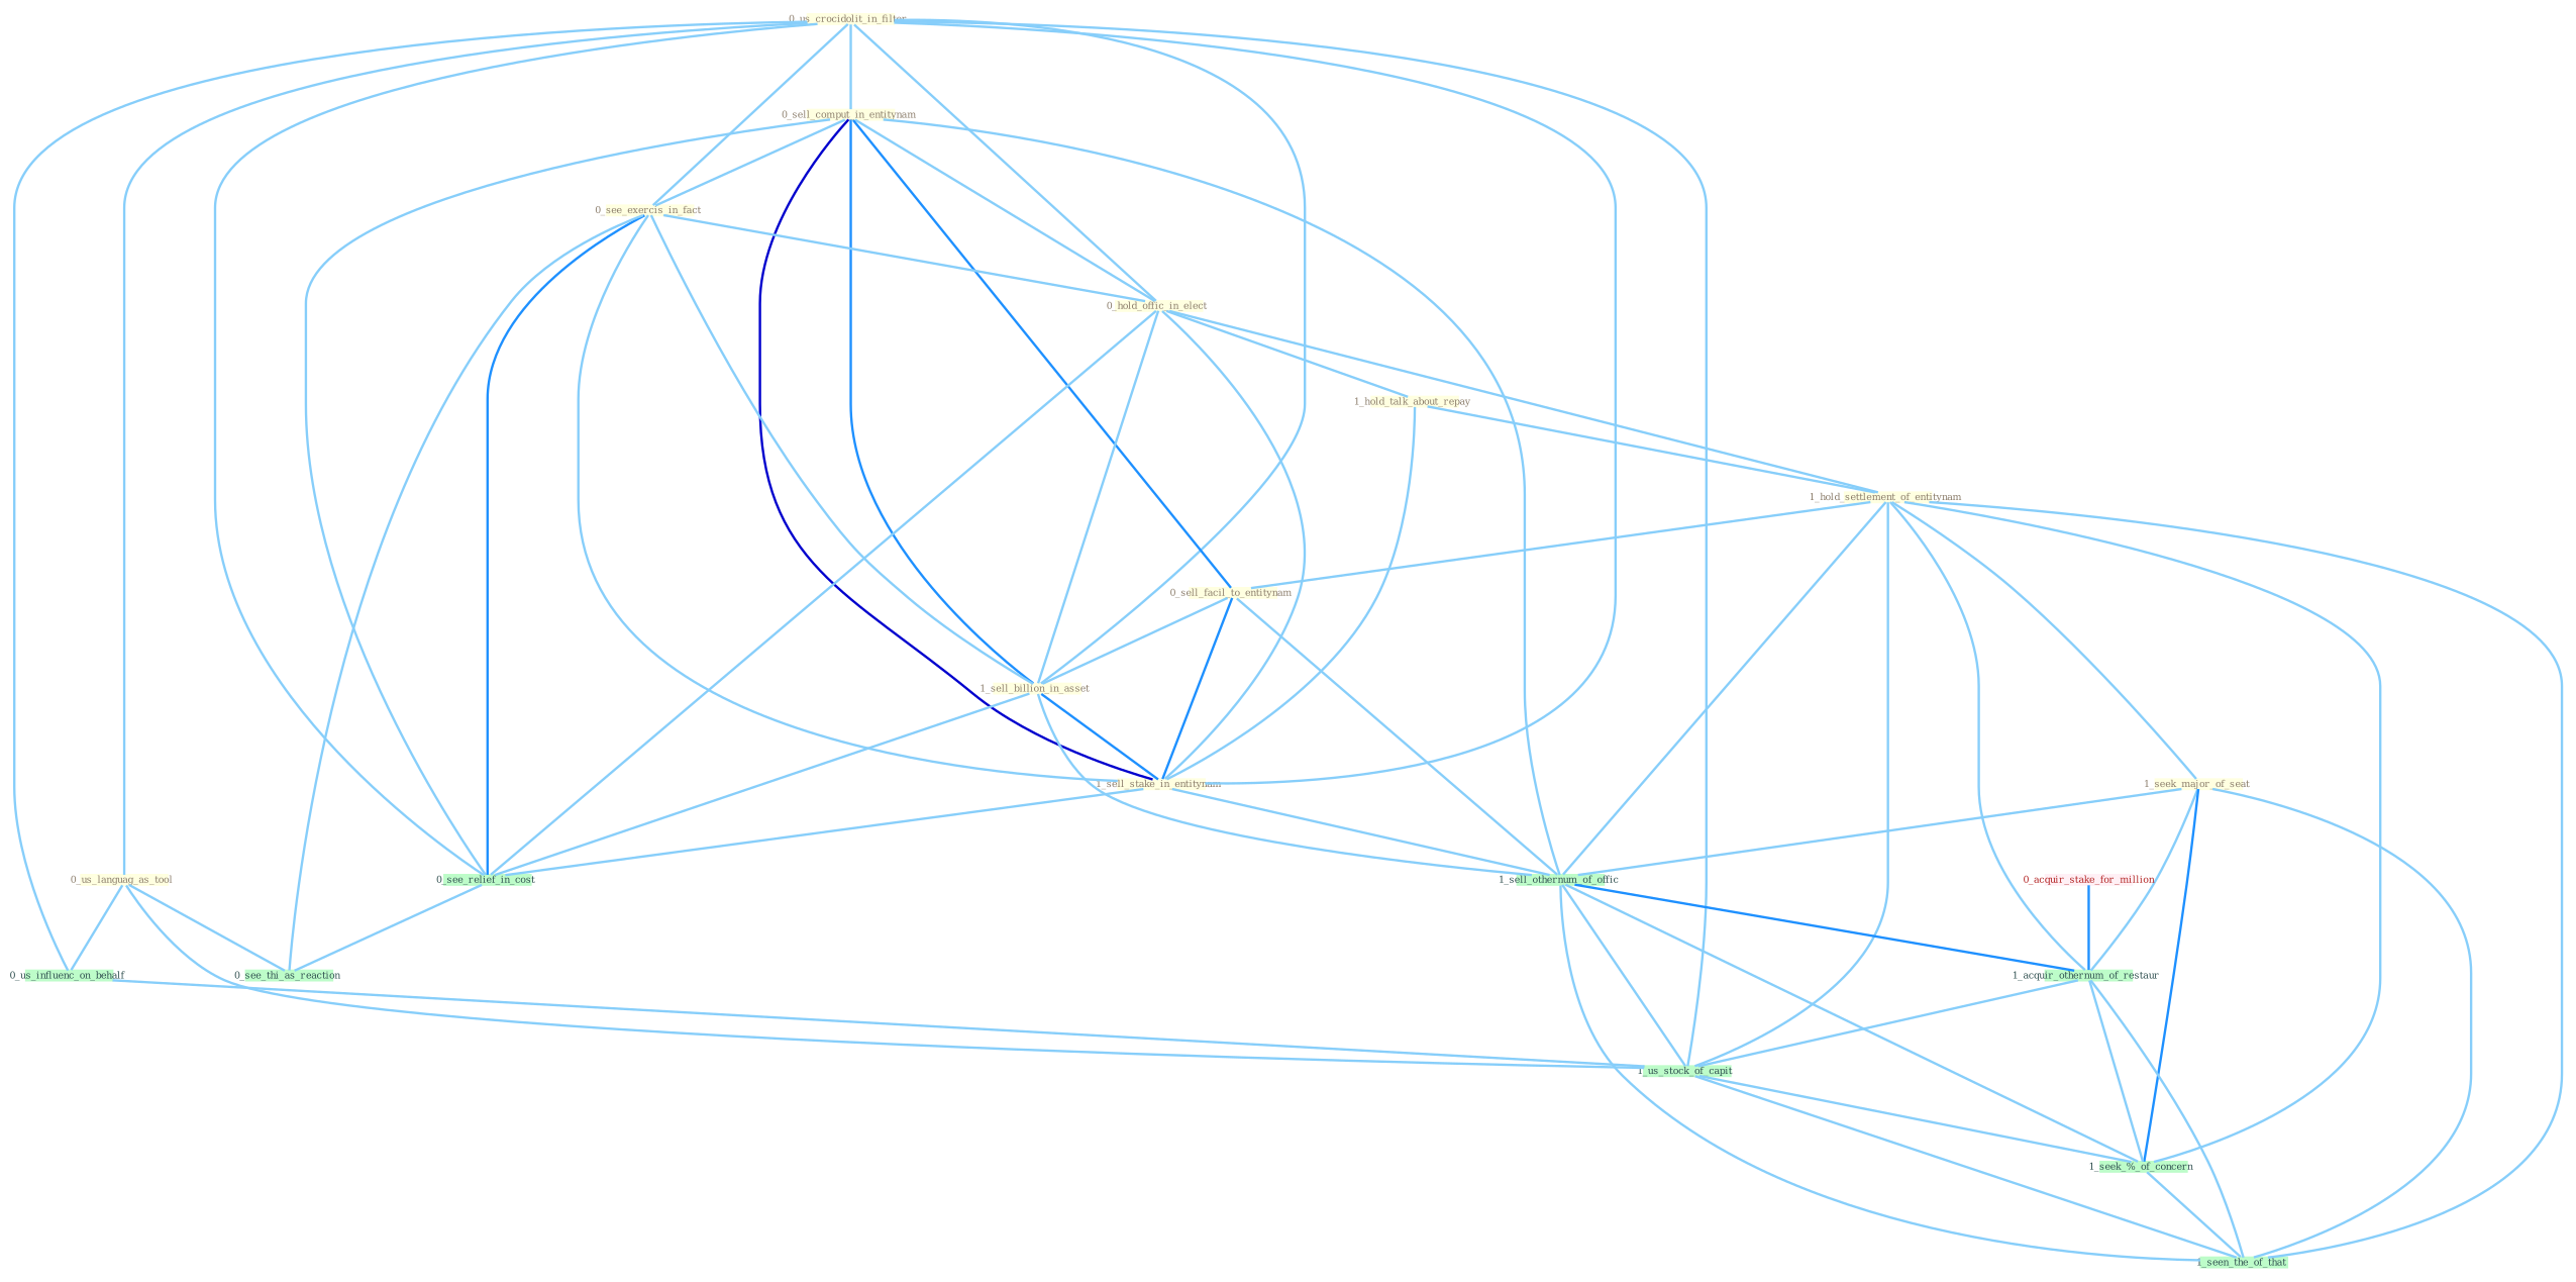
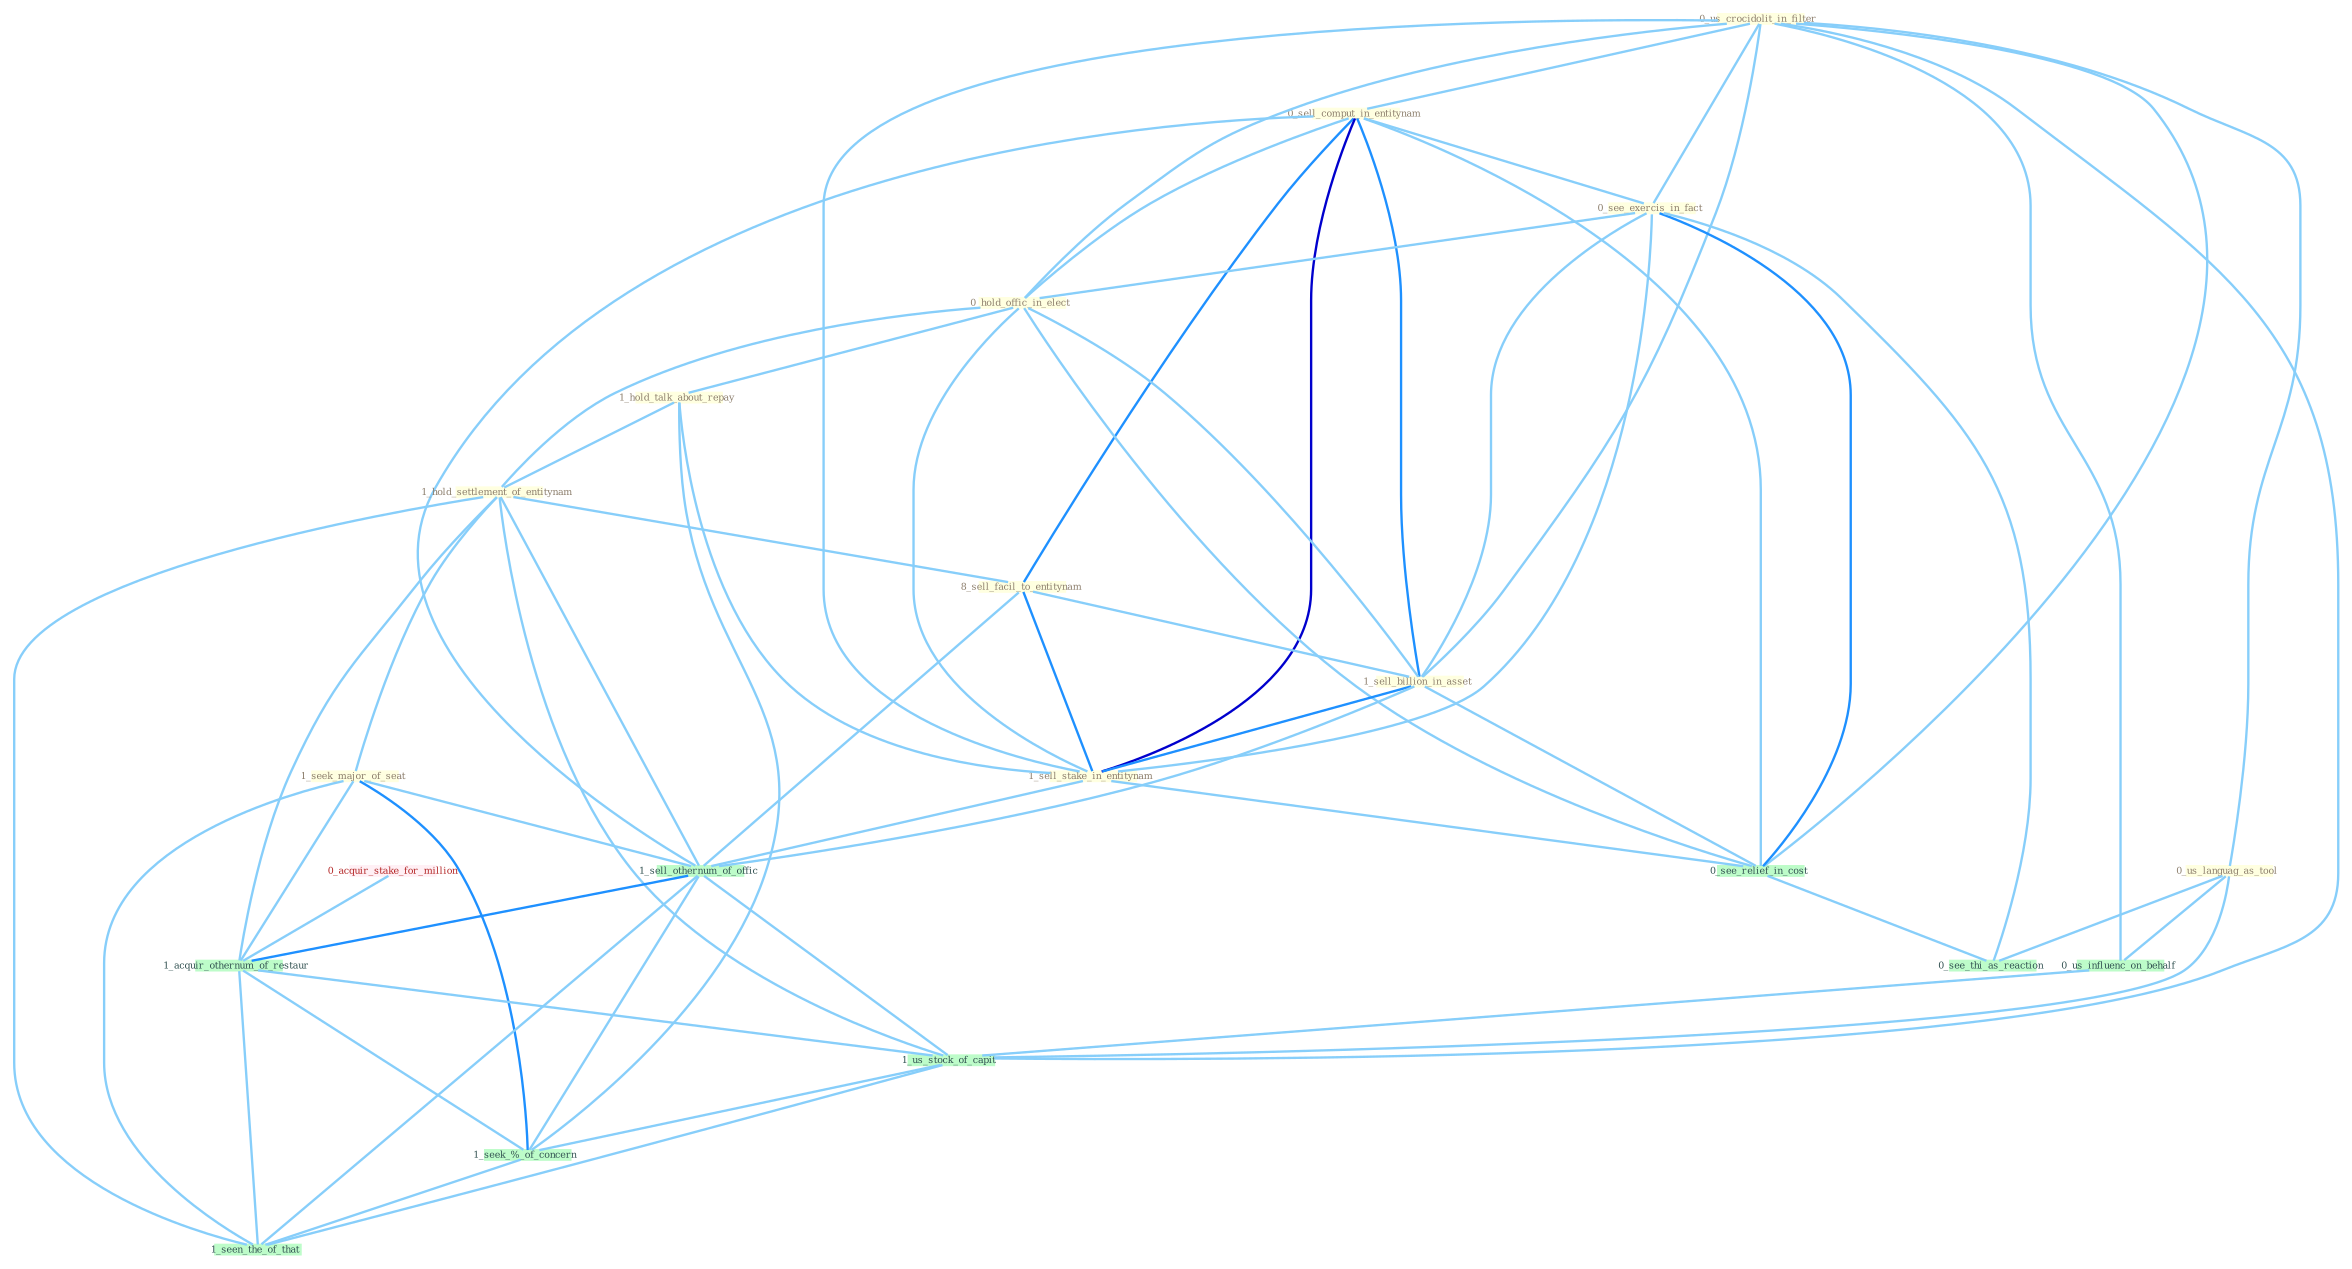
  graph {
    node [color="#ffffe0" fixedsize=true fontcolor="#8b7d6b" fontsize=4 shape=polygon style=filled]
    edge [color="#87cefa" w=1]
    "0_us_crocidolit_in_filter " [height=.06 width=.5]
    "0_sell_comput_in_entitynam " [height=.06 width=.5]
    "0_us_languag_as_tool " [height=.06 width=.5]
    "0_see_exercis_in_fact " [height=.06 width=.5]
    "0_hold_offic_in_elect " [height=.06 width=.5]
    "1_hold_talk_about_repay " [height=.06 width=.5]
    "1_hold_settlement_of_entitynam " [height=.06 width=.5]
-   "0_sell_facil_to_entitynam " [height=.06 width=.5]
+   "0_sell_facil_to_entitynam " [height=.06 width=.5 label="8_sell_facil_to_entitynam"]
    "1_seek_major_of_seat " [height=.06 width=.5]
    "1_sell_billion_in_asset " [height=.06 width=.5]
    "1_sell_stake_in_entitynam " [height=.06 width=.5]
    n12 [color="#fff0f5" fontcolor="#b22222" height=.06 label="0_acquir_stake_for_million" width=.5]
    "0_us_influenc_on_behalf " [color="#BDFCC9" fontcolor="#2f4f4f" height=.06 width=.5]
    "0_see_relief_in_cost " [color="#BDFCC9" fontcolor="#2f4f4f" height=.06 width=.5]
    "1_us_stock_of_capit " [color="#BDFCC9" fontcolor="#2f4f4f" height=.06 width=.5]
    "1_sell_othernum_of_offic " [color="#BDFCC9" fontcolor="#2f4f4f" height=.06 width=.5]
    "0_see_thi_as_reaction " [color="#BDFCC9" fontcolor="#2f4f4f" height=.06 width=.5]
    "1_acquir_othernum_of_restaur " [color="#BDFCC9" fontcolor="#2f4f4f" height=.06 width=.5]
    "1_seek_%_of_concern " [color="#BDFCC9" fontcolor="#2f4f4f" height=.06 width=.5]
    "1_seen_the_of_that " [color="#BDFCC9" fontcolor="#2f4f4f" height=.06 width=.5]
    subgraph sub_1 {
      "0_us_crocidolit_in_filter "
      "0_sell_comput_in_entitynam "
      "0_us_languag_as_tool "
      "0_see_exercis_in_fact "
      "0_hold_offic_in_elect "
      "1_hold_talk_about_repay "
      "1_hold_settlement_of_entitynam "
      "0_sell_facil_to_entitynam "
      "1_seek_major_of_seat "
      "1_sell_billion_in_asset "
      "1_sell_stake_in_entitynam "
    }
    subgraph sub_2 {
      n12
    }
    "0_us_crocidolit_in_filter " -- "0_sell_comput_in_entitynam "
    "0_us_crocidolit_in_filter " -- "0_us_languag_as_tool "
    "0_us_crocidolit_in_filter " -- "0_see_exercis_in_fact "
    "0_us_crocidolit_in_filter " -- "0_hold_offic_in_elect "
    "0_us_crocidolit_in_filter " -- "1_sell_billion_in_asset "
    "0_us_crocidolit_in_filter " -- "1_sell_stake_in_entitynam "
    "0_us_crocidolit_in_filter " -- "0_us_influenc_on_behalf "
    "0_us_crocidolit_in_filter " -- "0_see_relief_in_cost "
    "0_us_crocidolit_in_filter " -- "1_us_stock_of_capit "
    "0_sell_comput_in_entitynam " -- "0_see_exercis_in_fact "
    "0_sell_comput_in_entitynam " -- "0_hold_offic_in_elect "
    "0_sell_comput_in_entitynam " -- "0_sell_facil_to_entitynam " [color="#1e90ff" w=2]
    "0_sell_comput_in_entitynam " -- "1_sell_billion_in_asset " [color="#1e90ff" w=2]
    "0_sell_comput_in_entitynam " -- "1_sell_stake_in_entitynam " [color="#0000cd" w=3]
    "0_sell_comput_in_entitynam " -- "0_see_relief_in_cost "
    "0_sell_comput_in_entitynam " -- "1_sell_othernum_of_offic "
    "0_us_languag_as_tool " -- "0_us_influenc_on_behalf "
    "0_us_languag_as_tool " -- "1_us_stock_of_capit "
    "0_us_languag_as_tool " -- "0_see_thi_as_reaction "
    "0_see_exercis_in_fact " -- "0_hold_offic_in_elect "
    "0_see_exercis_in_fact " -- "1_sell_billion_in_asset "
    "0_see_exercis_in_fact " -- "1_sell_stake_in_entitynam "
    "0_see_exercis_in_fact " -- "0_see_relief_in_cost " [color="#1e90ff" w=2]
    "0_see_exercis_in_fact " -- "0_see_thi_as_reaction "
    "0_hold_offic_in_elect " -- "1_hold_talk_about_repay "
    "0_hold_offic_in_elect " -- "1_hold_settlement_of_entitynam "
    "0_hold_offic_in_elect " -- "1_sell_billion_in_asset "
    "0_hold_offic_in_elect " -- "1_sell_stake_in_entitynam "
    "0_hold_offic_in_elect " -- "0_see_relief_in_cost "
    "1_hold_talk_about_repay " -- "1_hold_settlement_of_entitynam "
    "1_hold_talk_about_repay " -- "1_sell_stake_in_entitynam "
    "1_hold_settlement_of_entitynam " -- "0_sell_facil_to_entitynam "
    "1_hold_settlement_of_entitynam " -- "1_seek_major_of_seat "
    "1_hold_settlement_of_entitynam " -- "1_us_stock_of_capit "
    "1_hold_settlement_of_entitynam " -- "1_sell_othernum_of_offic "
    "1_hold_settlement_of_entitynam " -- "1_acquir_othernum_of_restaur "
-   "1_hold_settlement_of_entitynam " -- "1_seek_%_of_concern "
+   "1_hold_talk_about_repay " -- "1_seek_%_of_concern "
    "1_hold_settlement_of_entitynam " -- "1_seen_the_of_that "
    "0_sell_facil_to_entitynam " -- "1_sell_billion_in_asset "
    "0_sell_facil_to_entitynam " -- "1_sell_stake_in_entitynam " [color="#1e90ff" w=2]
    "0_sell_facil_to_entitynam " -- "1_sell_othernum_of_offic "
    "1_seek_major_of_seat " -- "1_sell_othernum_of_offic "
    "1_seek_major_of_seat " -- "1_acquir_othernum_of_restaur "
    "1_seek_major_of_seat " -- "1_seek_%_of_concern " [color="#1e90ff" w=2]
    "1_seek_major_of_seat " -- "1_seen_the_of_that "
    "1_sell_billion_in_asset " -- "1_sell_stake_in_entitynam " [color="#1e90ff" w=2]
    "1_sell_billion_in_asset " -- "0_see_relief_in_cost "
    "1_sell_billion_in_asset " -- "1_sell_othernum_of_offic "
    "1_sell_stake_in_entitynam " -- "0_see_relief_in_cost "
    "1_sell_stake_in_entitynam " -- "1_sell_othernum_of_offic "
-   n12 -- "1_acquir_othernum_of_restaur " [color="#1e90ff"]
+   n12 -- "1_acquir_othernum_of_restaur "
    "0_us_influenc_on_behalf " -- "1_us_stock_of_capit "
    "0_see_relief_in_cost " -- "0_see_thi_as_reaction "
    "1_us_stock_of_capit " -- "1_seek_%_of_concern "
    "1_us_stock_of_capit " -- "1_seen_the_of_that "
    "1_sell_othernum_of_offic " -- "1_us_stock_of_capit "
    "1_sell_othernum_of_offic " -- "1_acquir_othernum_of_restaur " [color="#1e90ff" w=2]
    "1_sell_othernum_of_offic " -- "1_seek_%_of_concern "
    "1_sell_othernum_of_offic " -- "1_seen_the_of_that "
    "1_acquir_othernum_of_restaur " -- "1_us_stock_of_capit "
    "1_acquir_othernum_of_restaur " -- "1_seek_%_of_concern "
    "1_acquir_othernum_of_restaur " -- "1_seen_the_of_that "
    "1_seek_%_of_concern " -- "1_seen_the_of_that "
  }
